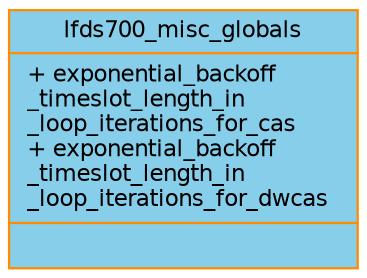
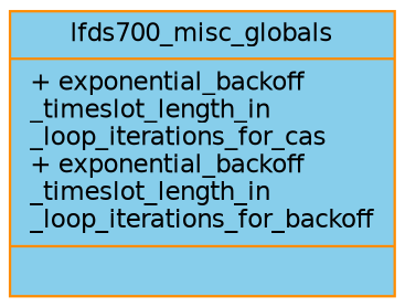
  digraph {
-   n1 [color=darkorange fillcolor=skyblue fontcolor=black fontname=Helvetica fontsize=10 height=0.2 label="{lfds700_misc_globals\n|+ exponential_backoff\l_timeslot_length_in\l_loop_iterations_for_cas\l+ exponential_backoff\l_timeslot_length_in\l_loop_iterations_for_dwcas\l|}" shape=record style=filled width=0.4]
+   n1 [color=darkorange fillcolor=skyblue fontcolor=black fontname=Helvetica fontsize=10 height=0.2 label="{lfds700_misc_globals\n|+ exponential_backoff\l_timeslot_length_in\l_loop_iterations_for_cas\l+ exponential_backoff\l_timeslot_length_in\l_loop_iterations_for_backoff\l|}" shape=record style=filled width=0.4]
  }
